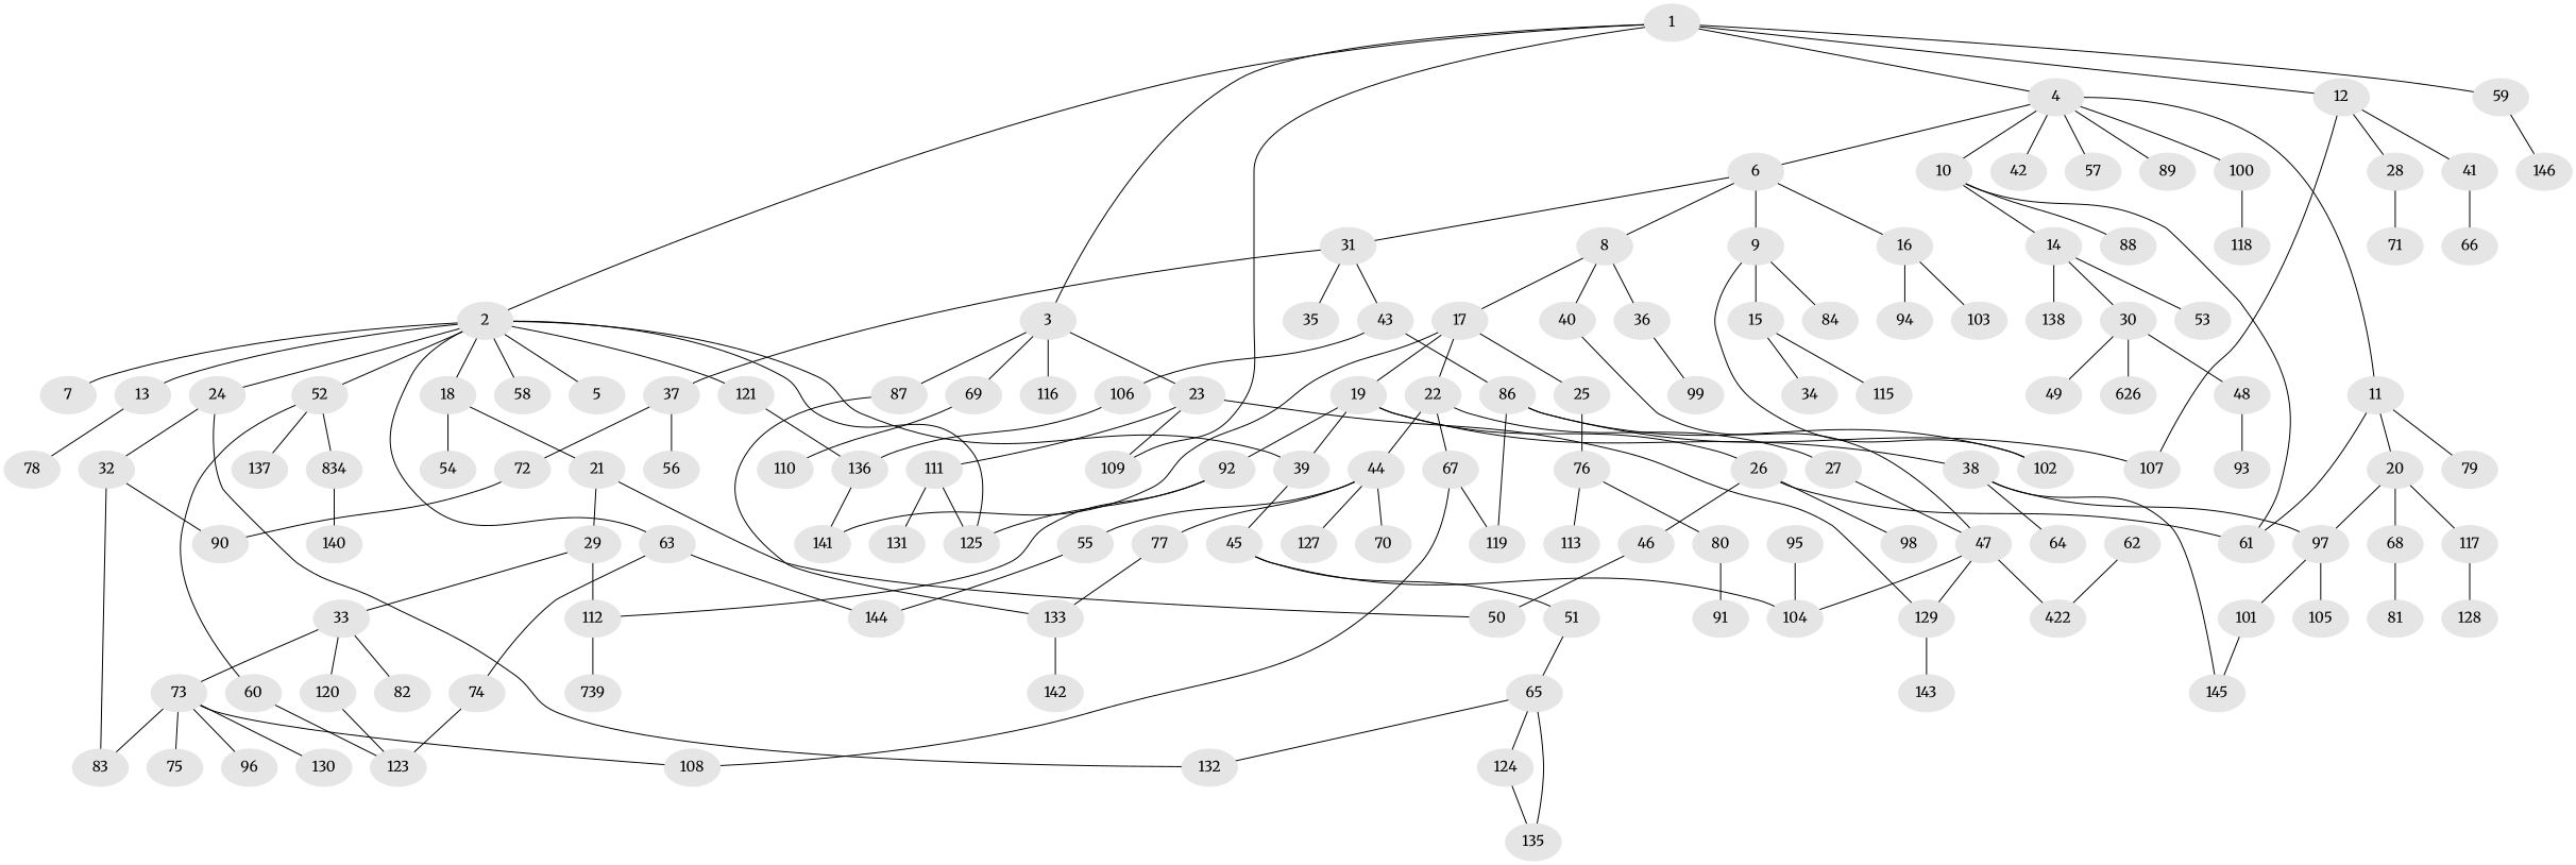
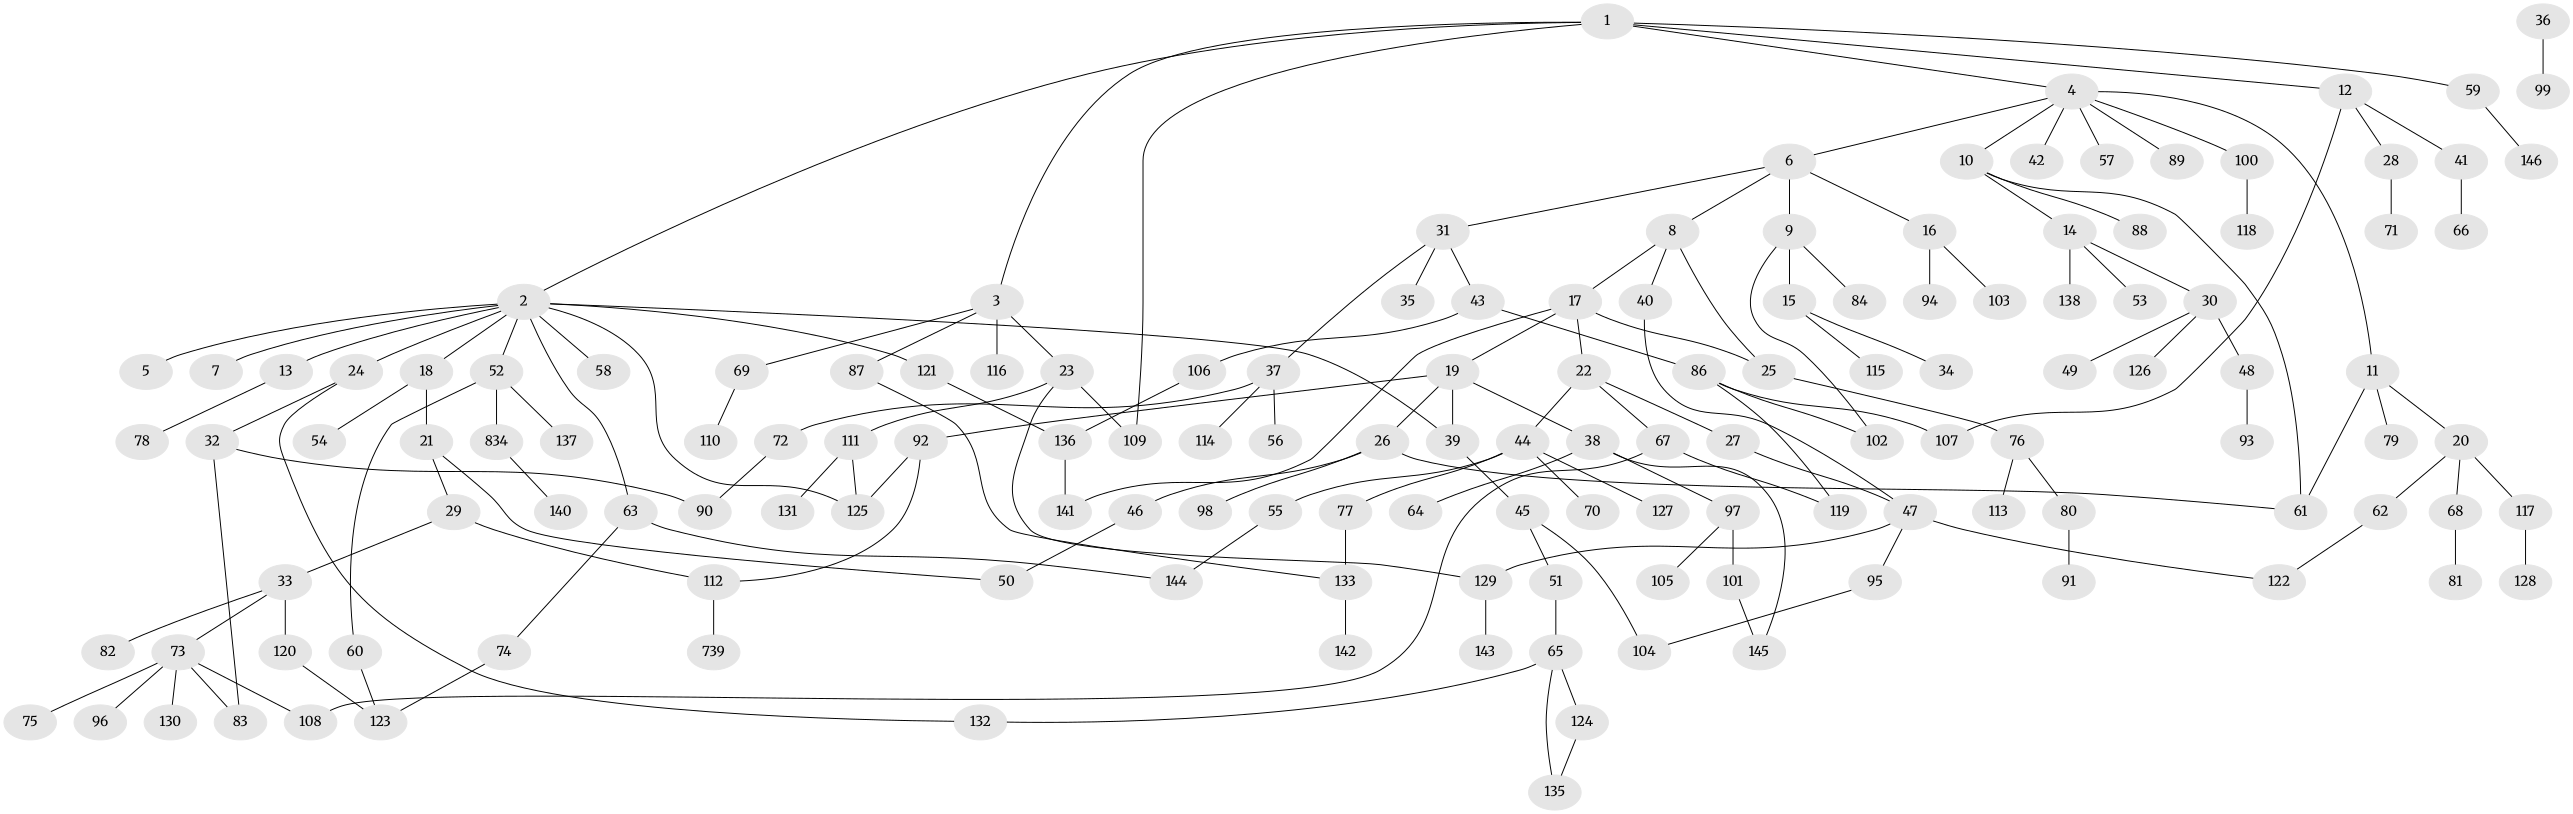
  graph {
    fontname=Merriweather
    node [color=gray90 fontname=Merriweather style=filled]
    edge [fontname=Merriweather]
    1
    2
    3
    4
    12
    59
    109
    5
    7
    13
    18
    24
    39
    52
    58
    63
    121
    125
    23
    69
    87
    116
    6
    10
    11
    42
    57
    89
    100
    28
    41
    107
    146
    78
    21
    54
    32
    132
    45
    60
    n41 [label=834]
    137
    144
    74
    136
    111
    129
    110
    133
    8
    9
    16
    31
    14
    61
    88
    20
    79
    118
    17
    36
    40
    15
    84
    102
    94
    103
    35
    37
    43
    19
    22
    25
    141
    99
    47
    34
    115
    30
    53
    138
    62
    68
    117
    71
    66
    48
    49
-   126 [label=626]
+   126
    26
    38
    92
    27
    44
    67
    76
    29
    50
    46
    98
    64
    97
    145
    112
-   122 [label=422]
+   122
    81
    128
    33
    55
    70
    77
    127
    108
    119
    131
    143
    83
    90
    80
    113
    95
    73
    82
    120
    n125 [label=739]
    93
    56
    72
+   114
    86
    106
    75
    96
    130
    123
    101
    105
    51
    104
    65
    124
    135
    140
    91
    142
    1 -- 2
    1 -- 3
    1 -- 4
    1 -- 12
    1 -- 59
    1 -- 109
    2 -- 5
    2 -- 7
    2 -- 13
    2 -- 18
    2 -- 24
    2 -- 39
    2 -- 52
    2 -- 58
    2 -- 63
    2 -- 121
    2 -- 125
    3 -- 23
    3 -- 69
    3 -- 87
    3 -- 116
    4 -- 6
    4 -- 10
    4 -- 11
    4 -- 42
    4 -- 57
    4 -- 89
    4 -- 100
    12 -- 28
    12 -- 41
    12 -- 107
    59 -- 146
    13 -- 78
    18 -- 21
    18 -- 54
    24 -- 32
    24 -- 132
    39 -- 45
    52 -- 60
    52 -- n41
    52 -- 137
    63 -- 144
    63 -- 74
    121 -- 136
    23 -- 109
    23 -- 111
    23 -- 129
    69 -- 110
    87 -- 133
    6 -- 8
    6 -- 9
    6 -- 16
    6 -- 31
    10 -- 14
    10 -- 61
    10 -- 88
    11 -- 61
    11 -- 20
    11 -- 79
    100 -- 118
    28 -- 71
    41 -- 66
    21 -- 29
    21 -- 50
    32 -- 83
    32 -- 90
    45 -- 51
    45 -- 104
    60 -- 123
    n41 -- 140
    74 -- 123
    136 -- 141
    111 -- 125
    111 -- 131
    129 -- 143
    133 -- 142
    8 -- 17
-   8 -- 36
+   8 -- 25
    8 -- 40
    9 -- 15
    9 -- 84
    9 -- 102
    16 -- 94
    16 -- 103
    31 -- 35
    31 -- 37
    31 -- 43
    14 -- 30
    14 -- 53
    14 -- 138
-   20 -- 97
+   20 -- 62
    20 -- 68
    20 -- 117
    17 -- 19
    17 -- 22
    17 -- 25
    17 -- 141
    36 -- 99
    40 -- 47
    15 -- 34
    15 -- 115
    37 -- 56
    37 -- 72
+   37 -- 114
    43 -- 86
    43 -- 106
    19 -- 39
    19 -- 26
    19 -- 38
    19 -- 92
    22 -- 27
    22 -- 44
    22 -- 67
    25 -- 76
    47 -- 129
    47 -- 122
-   47 -- 104
+   47 -- 95
    30 -- 48
    30 -- 49
    30 -- 126
    62 -- 122
    68 -- 81
    117 -- 128
    48 -- 93
    26 -- 61
    26 -- 46
    26 -- 98
    38 -- 64
    38 -- 97
    38 -- 145
    92 -- 125
    92 -- 112
    27 -- 47
    44 -- 55
    44 -- 70
    44 -- 77
    44 -- 127
    67 -- 108
    67 -- 119
    76 -- 80
    76 -- 113
    29 -- 112
    29 -- 33
    46 -- 50
    97 -- 101
    97 -- 105
    112 -- n125
    33 -- 73
    33 -- 82
    33 -- 120
    55 -- 144
    77 -- 133
    80 -- 91
    95 -- 104
    73 -- 108
    73 -- 83
    73 -- 75
    73 -- 96
    73 -- 130
    120 -- 123
    72 -- 90
    86 -- 107
    86 -- 102
    86 -- 119
    106 -- 136
    101 -- 145
    51 -- 65
    65 -- 132
    65 -- 124
    65 -- 135
    124 -- 135
  }
